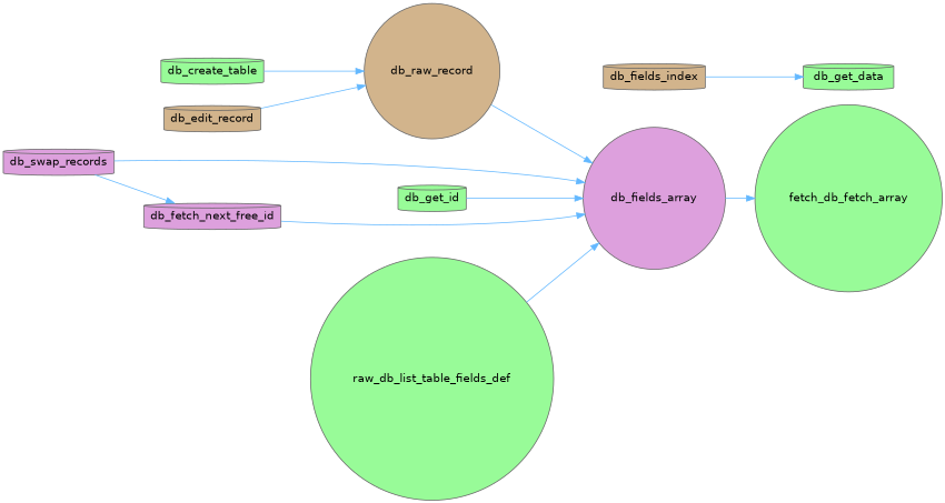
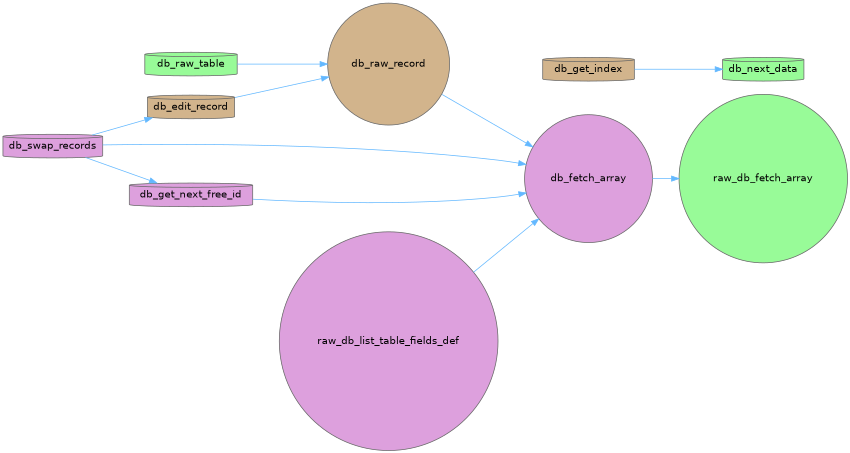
  digraph {
    rankdir=RL
    node [color=grey40 fillcolor=palegreen fontname=Helvetica fontsize=14 shape=cylinder style=filled]
    edge [color=steelblue1 dir=back fontname=Helvetica fontsize=14 labelfontname=Helvetica labelfontsize=14 style=solid]
-   n1 [color=gray40 fontcolor=black height=0.2 label=fetch_db_fetch_array shape=circle width=0.4]
-   n2 [fillcolor=plum height=0.2 label=db_fields_array shape=circle width=0.4]
+   n1 [color=gray40 fontcolor=black height=0.2 label=raw_db_fetch_array shape=circle width=0.4]
+   n2 [fillcolor=plum height=0.2 label=db_fetch_array shape=circle width=0.4]
    n3 [fillcolor=tan height=0.2 label=db_raw_record shape=circle width=0.4]
    n4 [fillcolor=plum height=0.2 label=db_swap_records width=0.4]
-   n5 [height=0.2 label=db_get_id width=0.4]
-   n6 [fillcolor=plum height=0.2 label=db_fetch_next_free_id width=0.4]
-   n7 [height=0.2 label=raw_db_list_table_fields_def shape=circle width=0.4]
-   n8 [height=0.2 label=db_create_table width=0.4]
+   n6 [fillcolor=plum height=0.2 label=db_get_next_free_id width=0.4]
+   n7 [fillcolor=plum height=0.2 label=raw_db_list_table_fields_def shape=circle width=0.4]
+   n8 [height=0.2 label=db_raw_table width=0.4]
    n9 [fillcolor=tan height=0.2 label=db_edit_record width=0.4]
-   n10 [height=0.2 label=db_get_data width=0.4]
-   n11 [fillcolor=tan height=0.2 label=db_fields_index width=0.4]
+   n10 [height=0.2 label=db_next_data width=0.4]
+   n11 [fillcolor=tan height=0.2 label=db_get_index width=0.4]
    n1 -> n2
    n2 -> n3
    n2 -> n4
-   n2 -> n5
    n2 -> n6
    n2 -> n7
    n3 -> n8
    n3 -> n9
    n6 -> n4
+   n9 -> n4
    n10 -> n11
  }
